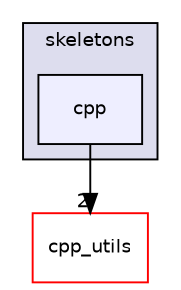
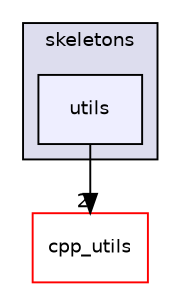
  digraph {
    compound=true
    node [fontname=Helvetica fontsize=10 shape=box style=filled]
-   n1 [fillcolor="#eeeeff" label=cpp pencolor=black]
+   n1 [fillcolor="#eeeeff" label=utils pencolor=black]
    n2 [color=red fillcolor=white label=cpp_utils]
    subgraph cluster_1 {
      bgcolor="#ddddee"
      fontname=Helvetica
      fontsize=10
      label=skeletons
      pencolor=black
      n1
    }
    n1 -> n2 [headlabel=2 labeldistance=1.5 labelfontname=Helvetica labelfontsize=10]
  }
